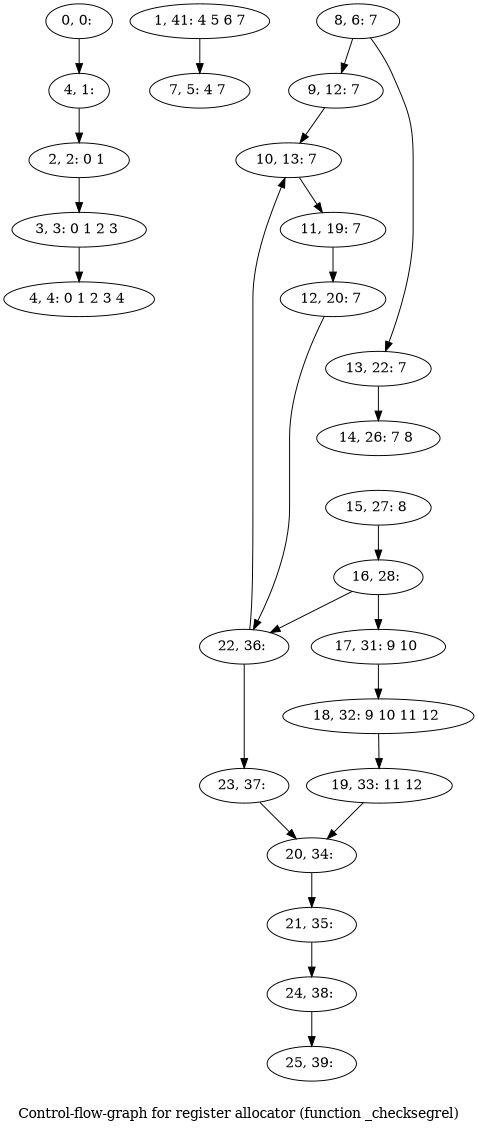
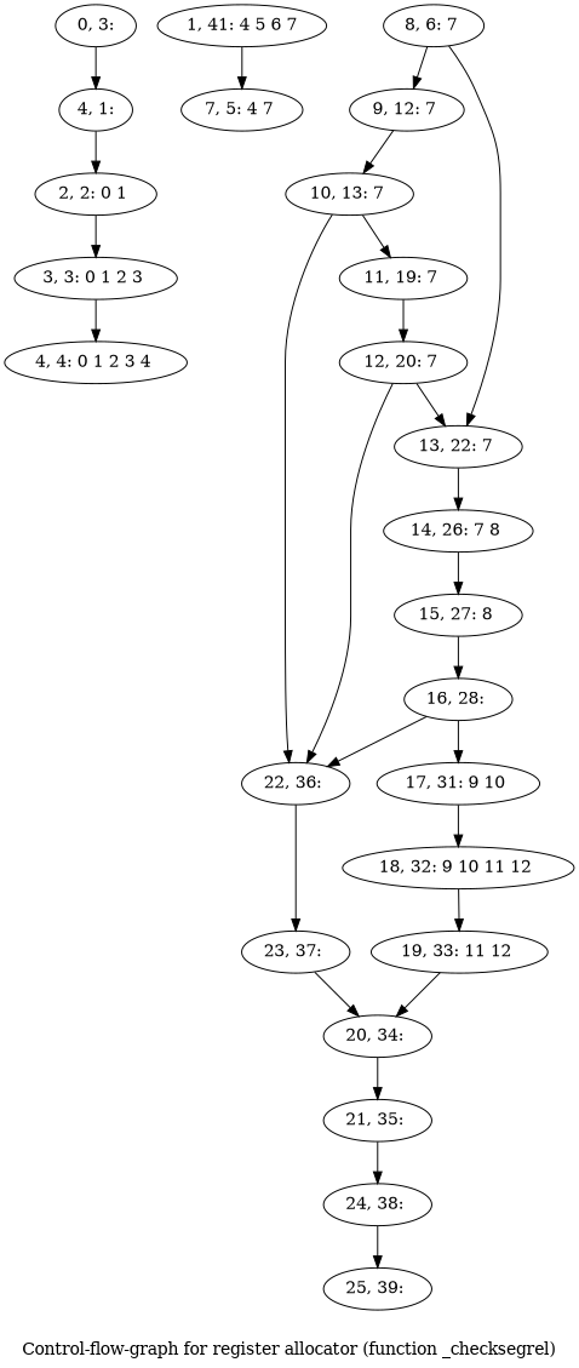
  digraph {
    label="Control-flow-graph for register allocator (function _checksegrel)"
-   n1 [label="0, 0: "]
+   n1 [label="0, 3:"]
    n2 [label="4, 1:"]
    n3 [label="2, 2: 0 1 "]
    n4 [label="3, 3: 0 1 2 3 "]
    n5 [label="4, 4: 0 1 2 3 4 "]
    n6 [label="1, 41: 4 5 6 7"]
    n7 [label="7, 5: 4 7 "]
    n8 [label="8, 6: 7 "]
    n9 [label="9, 12: 7 "]
    n10 [label="13, 22: 7 "]
    n11 [label="10, 13: 7 "]
    n12 [label="14, 26: 7 8 "]
    n13 [label="11, 19: 7 "]
    n14 [label="22, 36: "]
    n15 [label="12, 20: 7 "]
    n16 [label="23, 37: "]
    n17 [label="15, 27: 8 "]
    n18 [label="16, 28: "]
    n19 [label="17, 31: 9 10 "]
    n20 [label="18, 32: 9 10 11 12 "]
    n21 [label="19, 33: 11 12 "]
    n22 [label="20, 34: "]
    n23 [label="21, 35: "]
    n24 [label="24, 38: "]
    n25 [label="25, 39: "]
    n1 -> n2
    n2 -> n3
    n3 -> n4
    n4 -> n5
    n6 -> n7
    n8 -> n9
    n8 -> n10
    n9 -> n11
    n10 -> n12
    n11 -> n13
-   n14 -> n11
+   n11 -> n14
+   n12 -> n17
    n13 -> n15
    n14 -> n16
+   n15 -> n10
    n15 -> n14
    n16 -> n22
    n17 -> n18
    n18 -> n14
    n18 -> n19
    n19 -> n20
    n20 -> n21
    n21 -> n22
    n22 -> n23
    n23 -> n24
    n24 -> n25
  }
